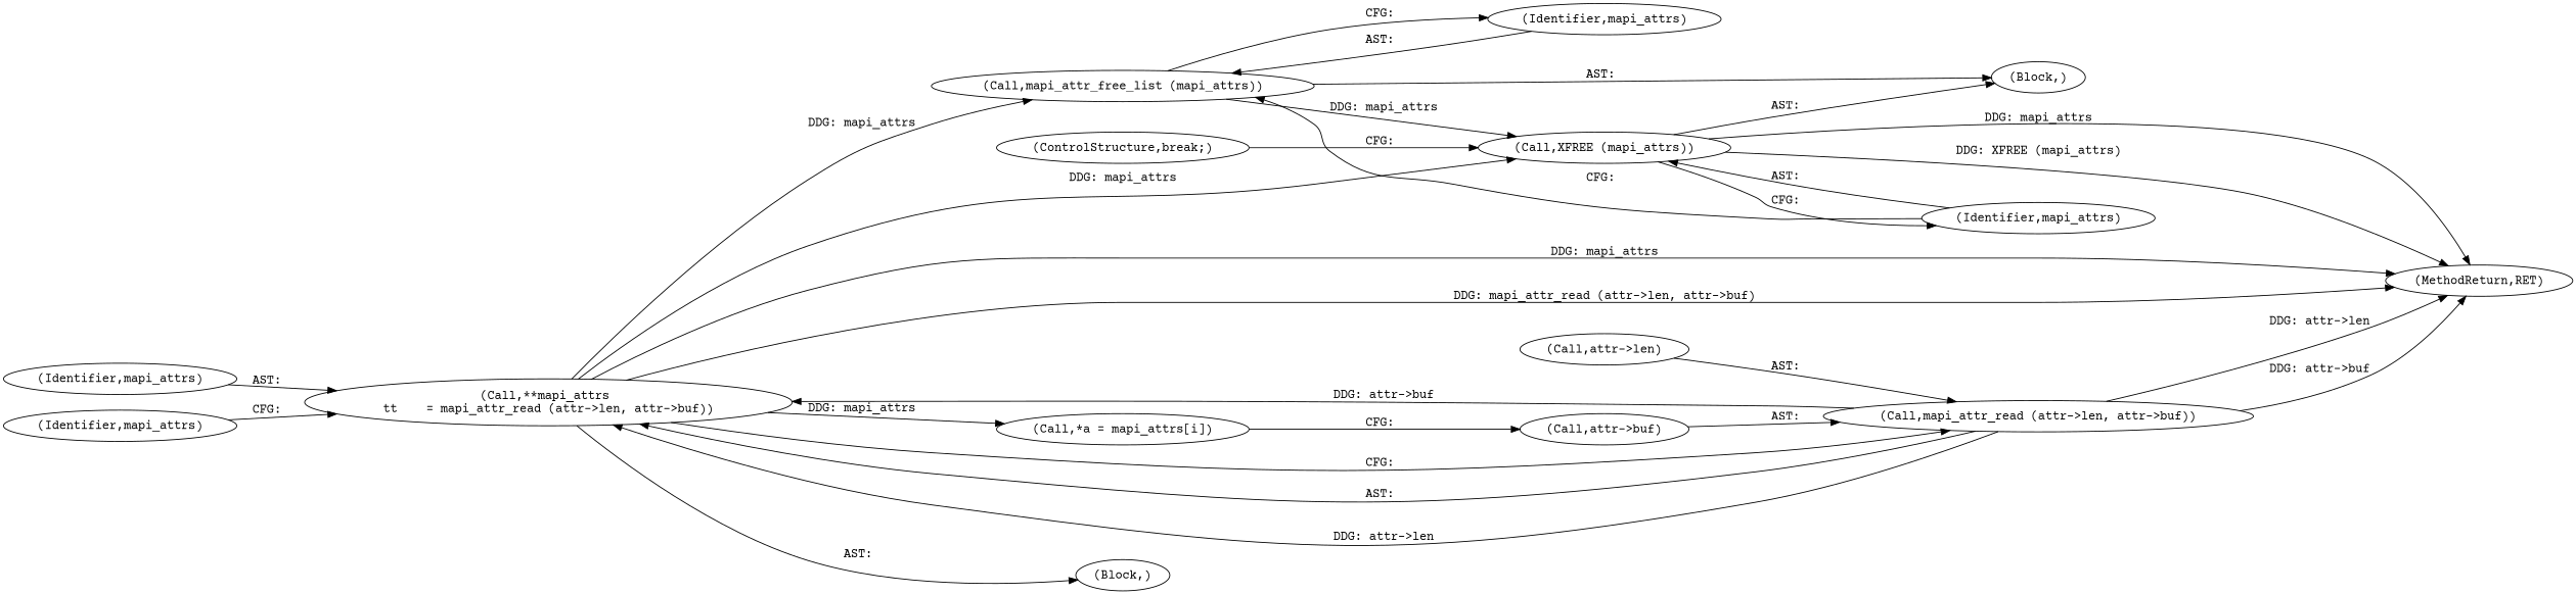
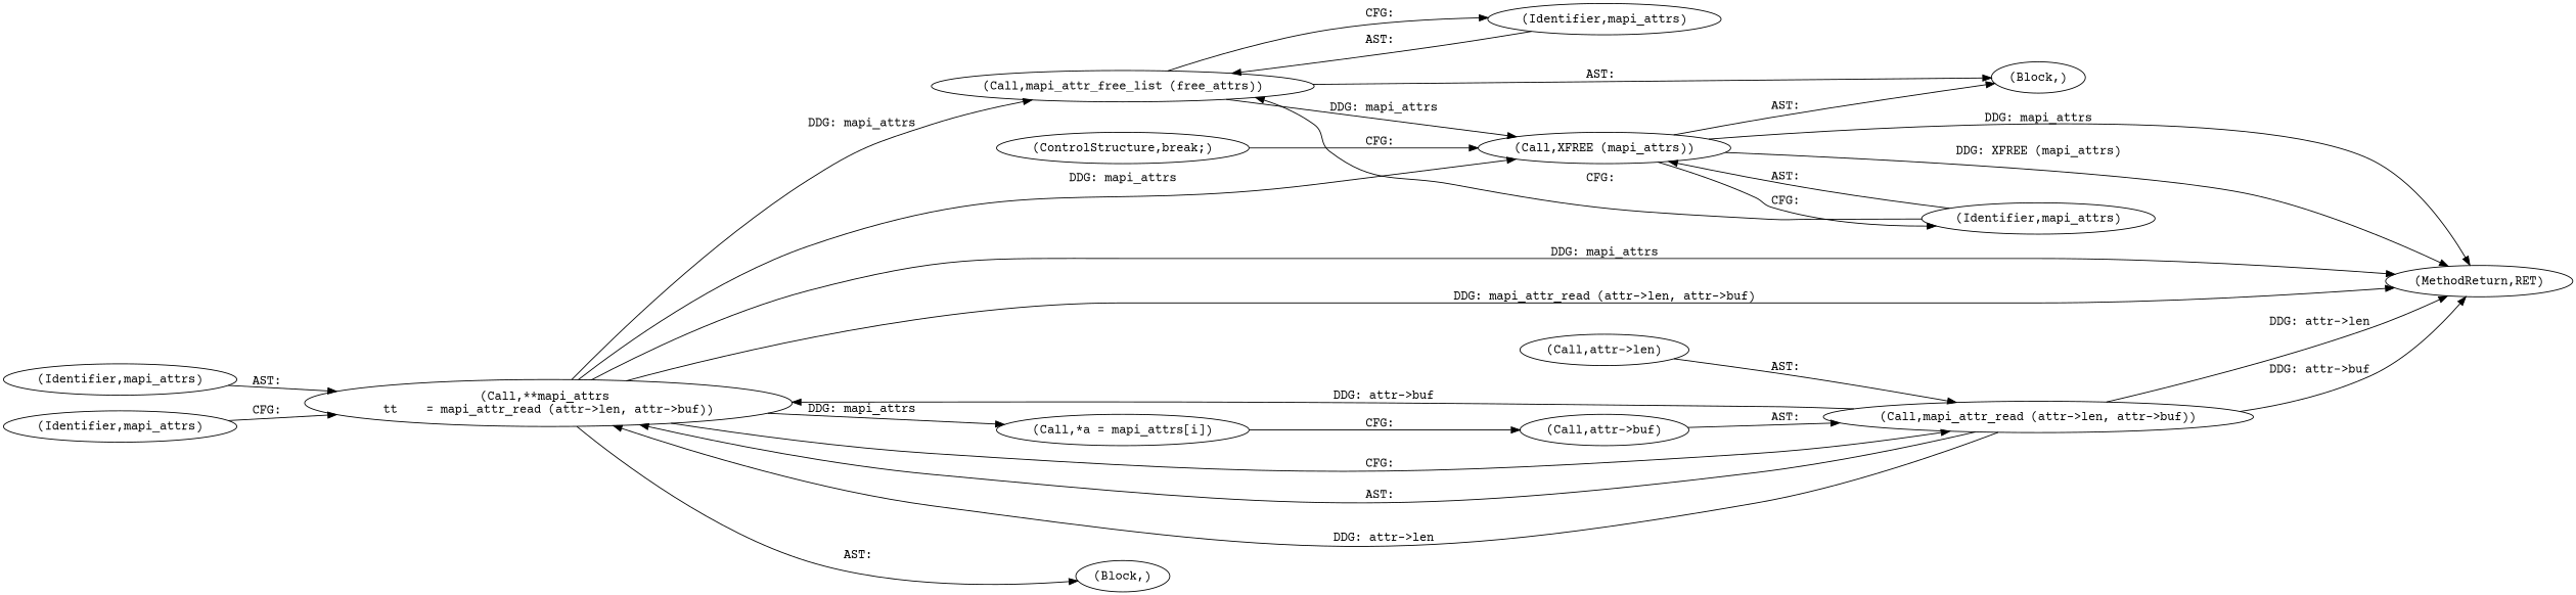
  digraph {
    fontname="Courier Prime"
    rankdir=LR
    node [fontname="Courier Prime"]
    edge [fontname="Courier Prime"]
-   n1 [label="(Call,mapi_attr_free_list (mapi_attrs))"]
+   n1 [label="(Call,mapi_attr_free_list (free_attrs))"]
    n2 [label="(Call,XFREE (mapi_attrs))"]
    n3 [label="(Block,)"]
    n4 [label="(Identifier,mapi_attrs)"]
    n5 [label="(MethodReturn,RET)"]
    n6 [label="(Identifier,mapi_attrs)"]
    n7 [label="(Call,**mapi_attrs \n\t\t    = mapi_attr_read (attr->len, attr->buf))"]
    n8 [label="(Call,mapi_attr_read (attr->len, attr->buf))"]
    n9 [label="(Call,*a = mapi_attrs[i])"]
    n10 [label="(Block,)"]
    n11 [label="(Call,attr->buf)"]
    n12 [label="(Identifier,mapi_attrs)"]
    n13 [label="(Identifier,mapi_attrs)"]
    n14 [label="(Call,attr->len)"]
    n15 [label="(ControlStructure,break;)"]
    n1 -> n2 [label="DDG: mapi_attrs"]
    n1 -> n3 [label="AST: "]
    n1 -> n4 [label="CFG: "]
    n2 -> n3 [label="AST: "]
    n2 -> n5 [label="DDG: mapi_attrs"]
    n2 -> n5 [label="DDG: XFREE (mapi_attrs)"]
    n2 -> n6 [label="CFG: "]
    n4 -> n1 [label="AST: "]
    n6 -> n1 [label="CFG: "]
    n6 -> n2 [label="AST: "]
    n7 -> n1 [label="DDG: mapi_attrs"]
    n7 -> n2 [label="DDG: mapi_attrs"]
    n7 -> n5 [label="DDG: mapi_attrs"]
    n7 -> n5 [label="DDG: mapi_attr_read (attr->len, attr->buf)"]
    n7 -> n8 [label="CFG: "]
    n7 -> n9 [label="DDG: mapi_attrs"]
    n7 -> n10 [label="AST: "]
    n8 -> n5 [label="DDG: attr->len"]
    n8 -> n5 [label="DDG: attr->buf"]
    n8 -> n7 [label="AST: "]
    n8 -> n7 [label="DDG: attr->len"]
    n8 -> n7 [label="DDG: attr->buf"]
    n9 -> n11 [label="CFG: "]
    n11 -> n8 [label="AST: "]
    n12 -> n7 [label="AST: "]
    n13 -> n7 [label="CFG: "]
    n14 -> n8 [label="AST: "]
    n15 -> n2 [label="CFG: "]
  }
